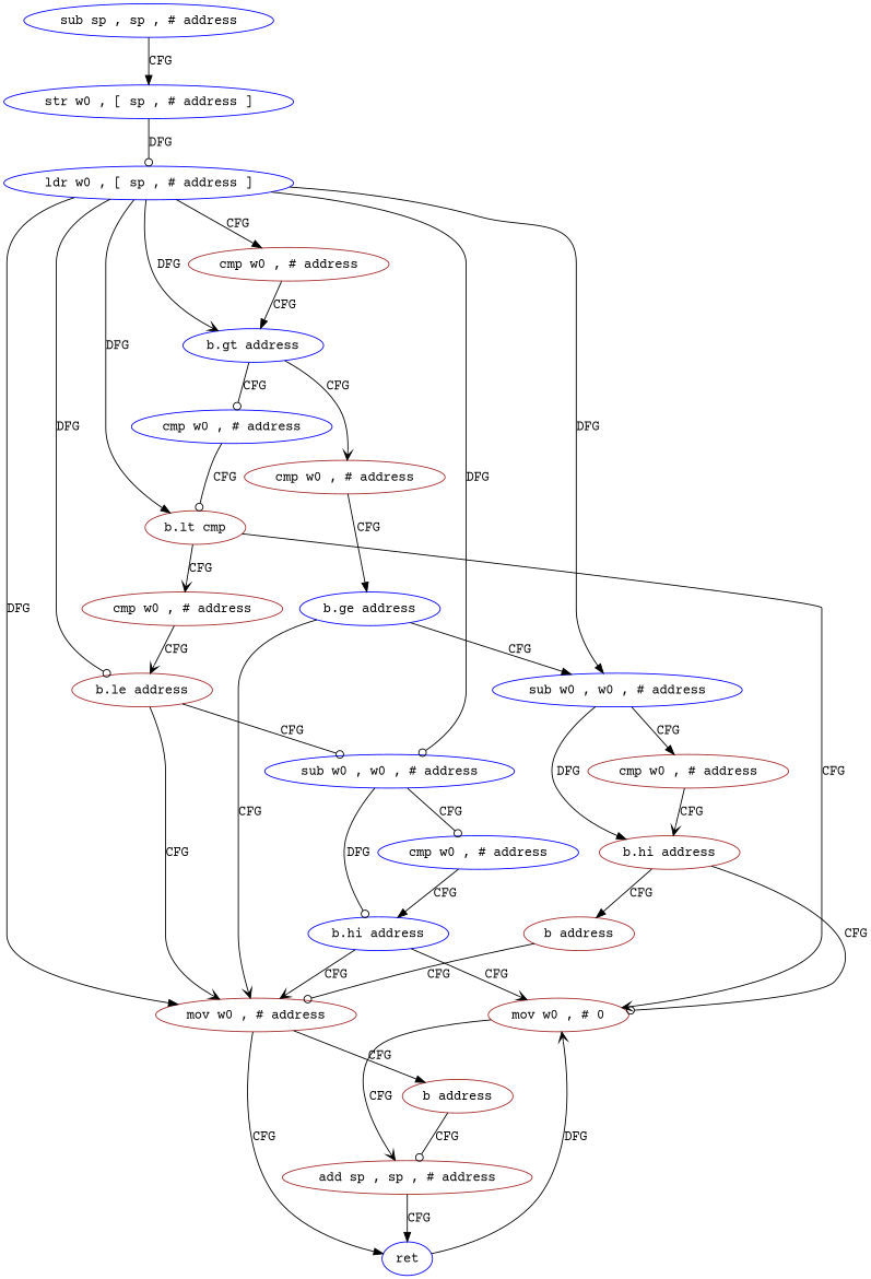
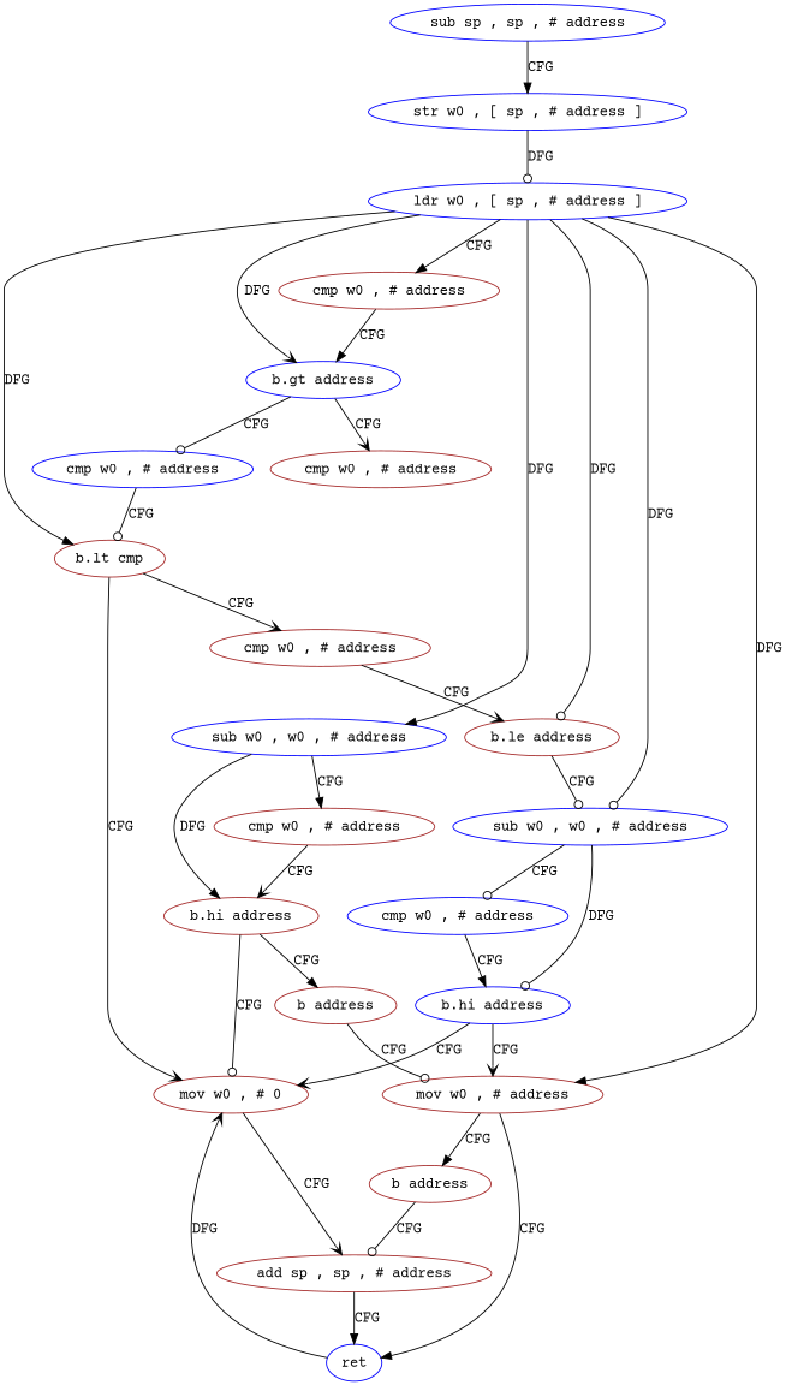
  digraph {
    fontname="Courier Prime"
    node [color=brown fontname="Courier Prime"]
    edge [arrowhead=normal fontname="Courier Prime"]
    n1 [color=blue label="sub sp , sp , # address"]
    n2 [color=blue label="str w0 , [ sp , # address ]"]
    n3 [color=blue label="ldr w0 , [ sp , # address ]"]
    n4 [label="cmp w0 , # address"]
    n5 [color=blue label="b.gt address"]
    n6 [label="b.lt cmp"]
    n7 [color=blue label="sub w0 , w0 , # address"]
    n8 [label="b.le address"]
    n9 [color=blue label="sub w0 , w0 , # address"]
    n10 [label="mov w0 , # address"]
    n11 [color=blue label="cmp w0 , # address"]
    n12 [label="cmp w0 , # address"]
    n13 [label="mov w0 , # 0"]
    n14 [label="cmp w0 , # address"]
-   n15 [color=blue label="b.ge address"]
    n16 [label="cmp w0 , # address"]
    n17 [label="b.hi address"]
    n18 [color=blue label="cmp w0 , # address"]
    n19 [color=blue label="b.hi address"]
    n20 [label="add sp , sp , # address"]
    n21 [color=blue label=ret]
    n22 [label="b address"]
    n23 [label="b address"]
    n1 -> n2 [label=CFG]
    n2 -> n3 [arrowhead=odot label=DFG]
    n3 -> n4 [label=CFG]
    n3 -> n5 [arrowhead=vee label=DFG]
    n3 -> n6 [label=DFG]
    n3 -> n7 [label=DFG]
    n3 -> n8 [arrowhead=odot label=DFG]
    n3 -> n9 [arrowhead=odot label=DFG]
    n3 -> n10 [label=DFG]
    n4 -> n5 [label=CFG]
    n5 -> n11 [arrowhead=odot label=CFG]
    n5 -> n12 [arrowhead=vee label=CFG]
    n6 -> n13 [arrowhead=vee label=CFG]
    n6 -> n14 [arrowhead=vee label=CFG]
    n7 -> n16 [label=CFG]
    n7 -> n17 [label=DFG]
    n8 -> n9 [arrowhead=odot label=CFG]
-   n8 -> n10 [arrowhead=vee label=CFG]
    n9 -> n18 [arrowhead=odot label=CFG]
    n9 -> n19 [arrowhead=odot label=DFG]
    n10 -> n21 [label=CFG]
    n10 -> n22 [label=CFG]
    n11 -> n6 [arrowhead=odot label=CFG]
-   n12 -> n15 [label=CFG]
    n13 -> n20 [arrowhead=vee label=CFG]
    n14 -> n8 [arrowhead=vee label=CFG]
-   n15 -> n7 [label=CFG]
-   n15 -> n10 [arrowhead=vee label=CFG]
    n16 -> n17 [arrowhead=vee label=CFG]
    n17 -> n13 [arrowhead=odot label=CFG]
    n17 -> n23 [label=CFG]
    n18 -> n19 [label=CFG]
    n19 -> n10 [arrowhead=vee label=CFG]
    n19 -> n13 [arrowhead=vee label=CFG]
    n20 -> n21 [label=CFG]
    n21 -> n13 [arrowhead=vee label=DFG]
    n22 -> n20 [arrowhead=odot label=CFG]
    n23 -> n10 [arrowhead=odot label=CFG]
  }
